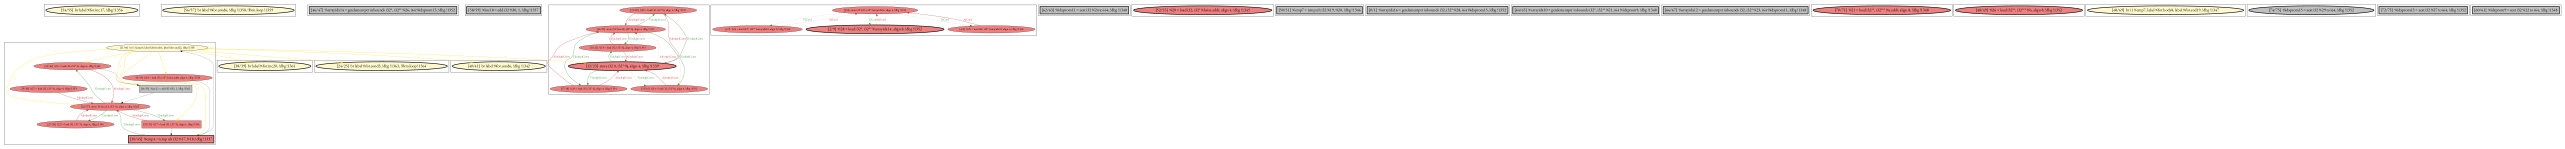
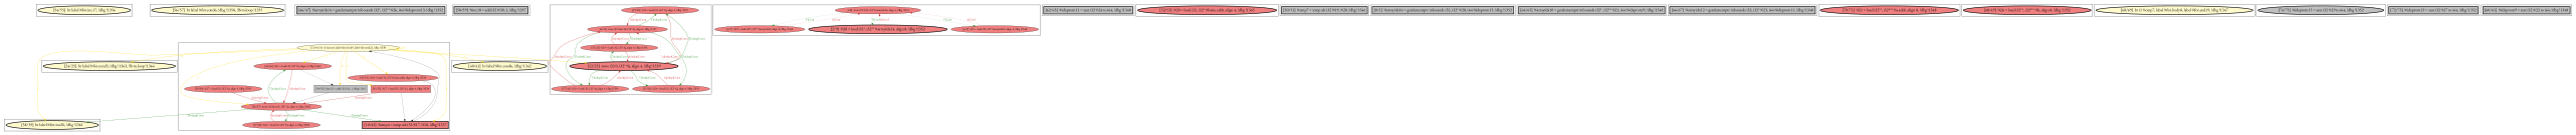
  digraph {
    fontname="EB Garamond"
    node [fillcolor=lightcoral fontname="EB Garamond" fontsize=20 penwidth=3.0 shape=ellipse style=filled]
    edge [color=firebrick3 fontcolor=firebrick3 fontname="EB Garamond" penwidth=1.0 style=solid]
    n1 [fillcolor=lemonchiffon label="[54/55]  br label %for.inc17, !dbg !1356"]
    n2 [fillcolor=lemonchiffon label="[56/57]  br label %for.cond6, !dbg !1358, !llvm.loop !1359"]
    n3 [fillcolor=grey label="[46/47]  %arrayidx14 = getelementptr inbounds i32*, i32** %26, i64 %idxprom13, !dbg !1352" shape=rectangle]
    n4 [fillcolor=grey label="[58/59]  %inc18 = add i32 %30, 1, !dbg !1357" shape=rectangle]
    n5 [fillcolor=lemonchiffon label="[38/39]  br label %for.inc20, !dbg !1361"]
    n6 [fillcolor=lemonchiffon label="[24/25]  br label %for.cond3, !dbg !1363, !llvm.loop !1364"]
    n7 [label="[19/20]  %30 = load i32, i32* %j, align 4, !dbg !1357" fontsize="" penwidth=""]
    n8 [label="[14/21]  store i32 %inc18, i32* %j, align 4, !dbg !1357" fontsize="" penwidth=""]
    n9 [label="[15/16]  %24 = load i32, i32* %j, align 4, !dbg !1351" fontsize="" penwidth=""]
    n10 [label="[12/23]  store i32 0, i32* %j, align 4, !dbg !1339"]
    n11 [label="[17/18]  %29 = load i32, i32* %j, align 4, !dbg !1354" fontsize="" penwidth=""]
    n12 [label="[13/22]  %19 = load i32, i32* %j, align 4, !dbg !1343" fontsize="" penwidth=""]
    n13 [label="[3/8]  store i32 %25, i32* %arrayidx16, align 4, !dbg !1355" fontsize="" penwidth=""]
    n14 [label="[6/7]  %23 = load i32*, i32** %arrayidx10, align 8, !dbg !1348" fontsize="" penwidth=""]
    n15 [label="[2/9]  %28 = load i32*, i32** %arrayidx14, align 8, !dbg !1352"]
    n16 [label="[4/5]  %25 = load i32, i32* %arrayidx12, align 4, !dbg !1348" fontsize="" penwidth=""]
    n17 [fillcolor=grey label="[62/63]  %idxprom11 = zext i32 %24 to i64, !dbg !1348" shape=rectangle]
    n18 [label="[52/53]  %20 = load i32, i32* %hsize.addr, align 4, !dbg !1345"]
    n19 [fillcolor=grey label="[50/51]  %cmp7 = icmp ult i32 %19, %20, !dbg !1346" shape=rectangle]
    n20 [fillcolor=lemonchiffon label="[40/41]  br label %for.cond6, !dbg !1342"]
    n21 [fillcolor=grey label="[0/1]  %arrayidx16 = getelementptr inbounds i32, i32* %28, i64 %idxprom15, !dbg !1352" shape=rectangle]
    n22 [fillcolor=grey label="[64/65]  %arrayidx10 = getelementptr inbounds i32*, i32** %21, i64 %idxprom9, !dbg !1348" shape=rectangle]
    n23 [fillcolor=grey label="[66/67]  %arrayidx12 = getelementptr inbounds i32, i32* %23, i64 %idxprom11, !dbg !1348" shape=rectangle]
    n24 [label="[70/71]  %21 = load i32**, i32*** %a.addr, align 8, !dbg !1348"]
    n25 [label="[48/49]  %26 = load i32**, i32*** %b, align 8, !dbg !1352"]
    n26 [fillcolor=lemonchiffon label="[68/69]  br i1 %cmp7, label %for.body8, label %for.end19, !dbg !1347"]
    n27 [fillcolor=grey label="[74/75]  %idxprom15 = zext i32 %29 to i64, !dbg !1352"]
    n28 [fillcolor=grey label="[72/73]  %idxprom13 = zext i32 %27 to i64, !dbg !1352" shape=rectangle]
    n29 [fillcolor=grey label="[60/61]  %idxprom9 = zext i32 %22 to i64, !dbg !1348" shape=rectangle]
    n30 [fillcolor=lemonchiffon label="[11/44]  br i1 %cmp4, label %for.body5, label %for.end22, !dbg !1338" fontsize="" penwidth=""]
    n31 [label="[33/36]  %31 = load i32, i32* %i, align 4, !dbg !1362" fontsize="" penwidth=""]
    n32 [label="[10/45]  %cmp4 = icmp ult i32 %17, %18, !dbg !1337" shape=rectangle]
    n33 [label="[27/28]  %22 = load i32, i32* %i, align 4, !dbg !1350" fontsize="" penwidth=""]
    n34 [label="[26/37]  store i32 %inc21, i32* %i, align 4, !dbg !1362" fontsize="" penwidth=""]
    n35 [fillcolor=grey label="[34/35]  %inc21 = add i32 %31, 1, !dbg !1362" shape=rectangle fontsize="" penwidth=""]
    n36 [label="[31/32]  %17 = load i32, i32* %i, align 4, !dbg !1334" shape=box fontsize="" penwidth=""]
    n37 [label="[42/43]  %18 = load i32, i32* %vsize.addr, align 4, !dbg !1336" fontsize="" penwidth=""]
    n38 [label="[29/30]  %27 = load i32, i32* %i, align 4, !dbg !1353" fontsize="" penwidth=""]
    subgraph cluster_1 {
      n1
    }
    subgraph cluster_2 {
      n2
    }
    subgraph cluster_3 {
      n3
    }
    subgraph cluster_4 {
      n4
    }
    subgraph cluster_5 {
      n5
    }
    subgraph cluster_6 {
      n6
    }
    subgraph cluster_7 {
      n7
      n8
      n9
      n10
      n11
      n12
    }
    subgraph cluster_8 {
      n13
      n14
      n15
      n16
    }
    subgraph cluster_9 {
      n17
    }
    subgraph cluster_10 {
      n18
    }
    subgraph cluster_11 {
      n19
    }
    subgraph cluster_12 {
      n20
    }
    subgraph cluster_13 {
      n21
    }
    subgraph cluster_14 {
      n22
    }
    subgraph cluster_15 {
      n23
    }
    subgraph cluster_16 {
      n24
    }
    subgraph cluster_17 {
      n25
    }
    subgraph cluster_18 {
      n26
    }
    subgraph cluster_19 {
      n27
    }
    subgraph cluster_20 {
      n28
    }
    subgraph cluster_21 {
      n29
    }
    subgraph cluster_22 {
      n30
      n31
      n32
      n33
      n34
      n35
      n36
      n37
      n38
    }
    n7 -> n8 [label="A|indep|Const"]
    n7 -> n10 [label="A|indep|Const"]
    n8 -> n7 [color=forestgreen fontcolor=forestgreen label="T|indep|Const"]
    n8 -> n9 [color=forestgreen fontcolor=forestgreen label="T|indep|Const"]
    n8 -> n11 [color=forestgreen fontcolor=forestgreen label="T|indep|Const"]
    n8 -> n12 [color=forestgreen fontcolor=forestgreen label="T|indep|Const"]
    n9 -> n8 [label="A|indep|Const" style=dotted]
    n9 -> n10 [label="A|indep|Const"]
    n10 -> n7 [color=forestgreen fontcolor=forestgreen label="T|indep|Const"]
-   n10 -> n9 [color=forestgreen fontcolor=forestgreen label="T|indep|Const" style=dotted]
+   n10 -> n9 [color=forestgreen fontcolor=forestgreen label="T|indep|Const"]
    n10 -> n11 [color=forestgreen fontcolor=forestgreen label="T|indep|Const"]
    n10 -> n12 [color=forestgreen fontcolor=forestgreen label="T|indep|Const"]
    n11 -> n8 [label="A|indep|Const"]
    n11 -> n10 [label="A|indep|Const"]
    n12 -> n8 [label="A|indep|Const"]
    n12 -> n10 [label="A|indep|Const"]
    n13 -> n14 [color=forestgreen fontcolor=forestgreen label="T|Conf" style=dotted]
    n13 -> n15 [color=forestgreen fontcolor=forestgreen label="T|Conf" style=dotted]
    n13 -> n16 [color=forestgreen fontcolor=forestgreen label="T|Conf" style=dotted]
    n14 -> n13 [label="A|Conf" style=dotted]
    n15 -> n13 [label="A|Conf" style=dotted]
-   n16 -> n13 [label="A|Conf"]
+   n16 -> n13 [label="A|Conf" style=dotted]
    n30 -> n5 [color=gold fontcolor=gold label=C]
    n30 -> n6 [color=gold fontcolor=gold label=C]
    n30 -> n10 [color=gold fontcolor=gold label=C]
    n30 -> n20 [color=gold fontcolor=gold label=C]
    n30 -> n30 [color=gold fontcolor=gold label=C]
    n30 -> n31 [color=gold fontcolor=gold label=C]
    n30 -> n32 [color=gold fontcolor=gold label=C]
    n30 -> n34 [color=gold fontcolor=gold label=C]
    n30 -> n35 [color=gold fontcolor=gold label=C]
    n30 -> n36 [color=gold fontcolor=gold label=C]
    n30 -> n37 [color=gold fontcolor=gold label=C]
    n31 -> n34 [label="A|indep|Const"]
    n31 -> n35 [color=black fontcolor=black penwidth=0.5]
    n32 -> n30 [color=black fontcolor=black penwidth=0.5]
    n33 -> n34 [label="A|indep|Const"]
    n34 -> n31 [color=forestgreen fontcolor=forestgreen label="T|indep|Const"]
    n34 -> n32 [color=forestgreen fontcolor=forestgreen label="T|indep|Const"]
    n34 -> n33 [color=forestgreen fontcolor=forestgreen label="T|indep|Const"]
-   n34 -> n36 [color=forestgreen fontcolor=forestgreen label="T|indep|Const"]
+   n34 -> n5 [color=forestgreen fontcolor=forestgreen label="T|indep|Const"]
    n35 -> n34 [color=black fontcolor=black penwidth=0.5]
    n36 -> n32 [color=black fontcolor=black penwidth=0.5]
    n36 -> n34 [label="A|indep|Const"]
    n37 -> n32 [color=black fontcolor=black penwidth=0.5]
    n38 -> n34 [label="A|indep|Const"]
  }
